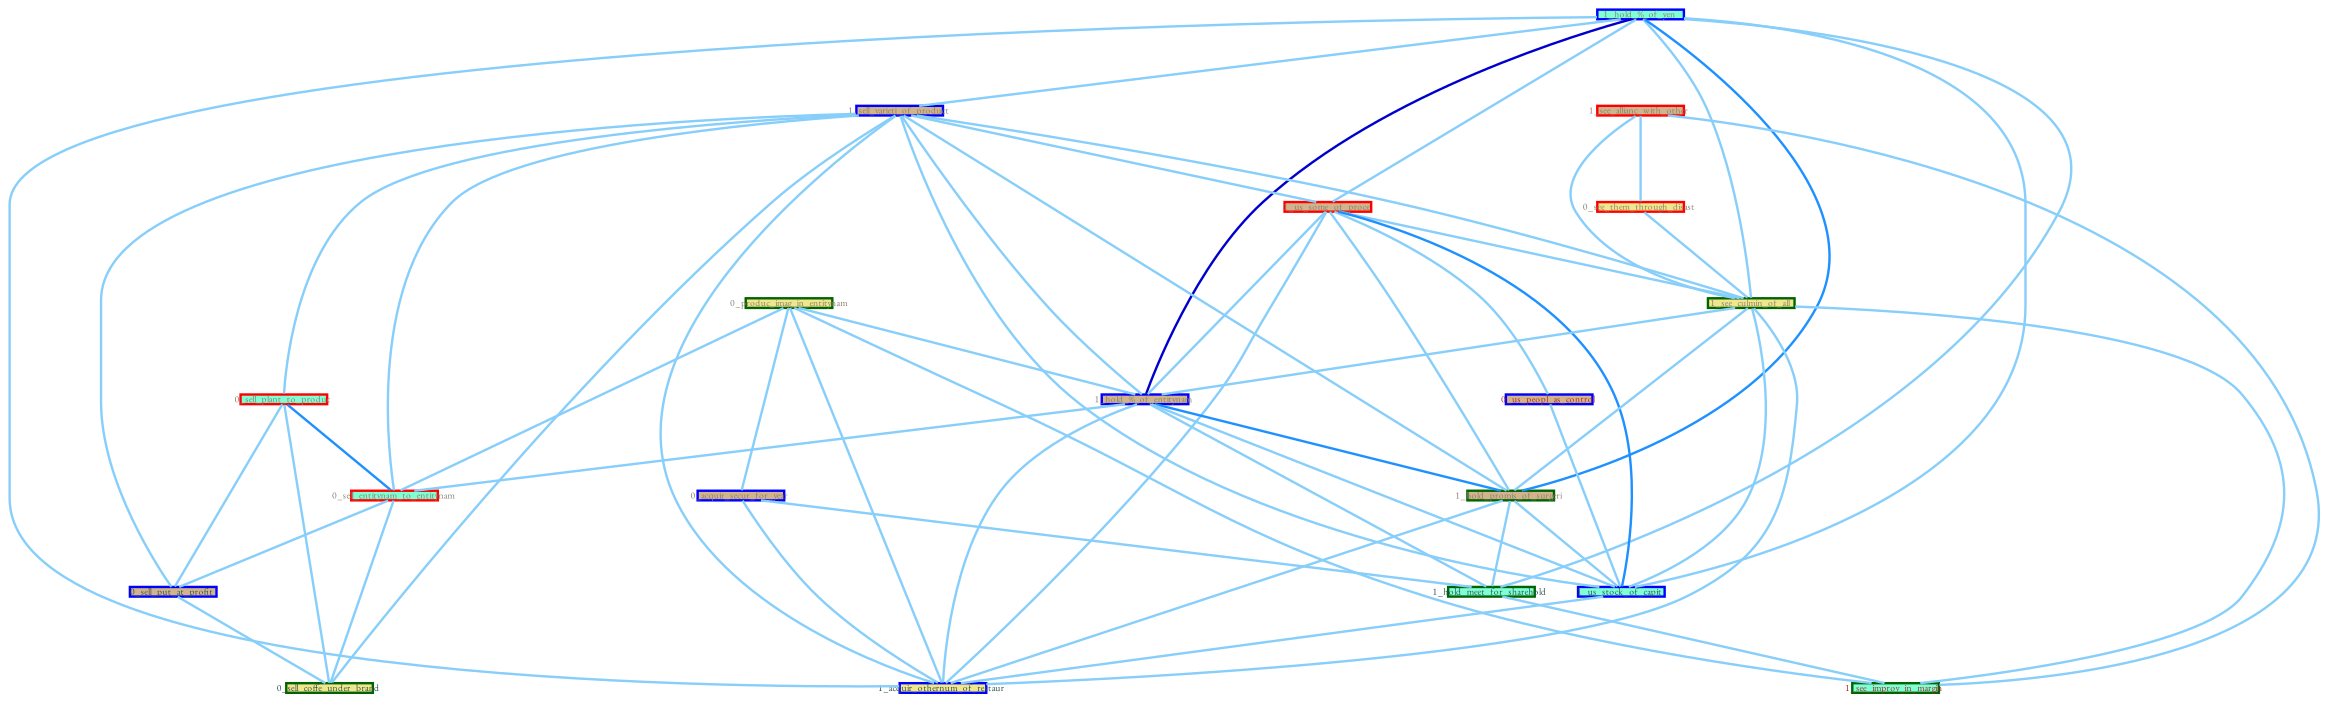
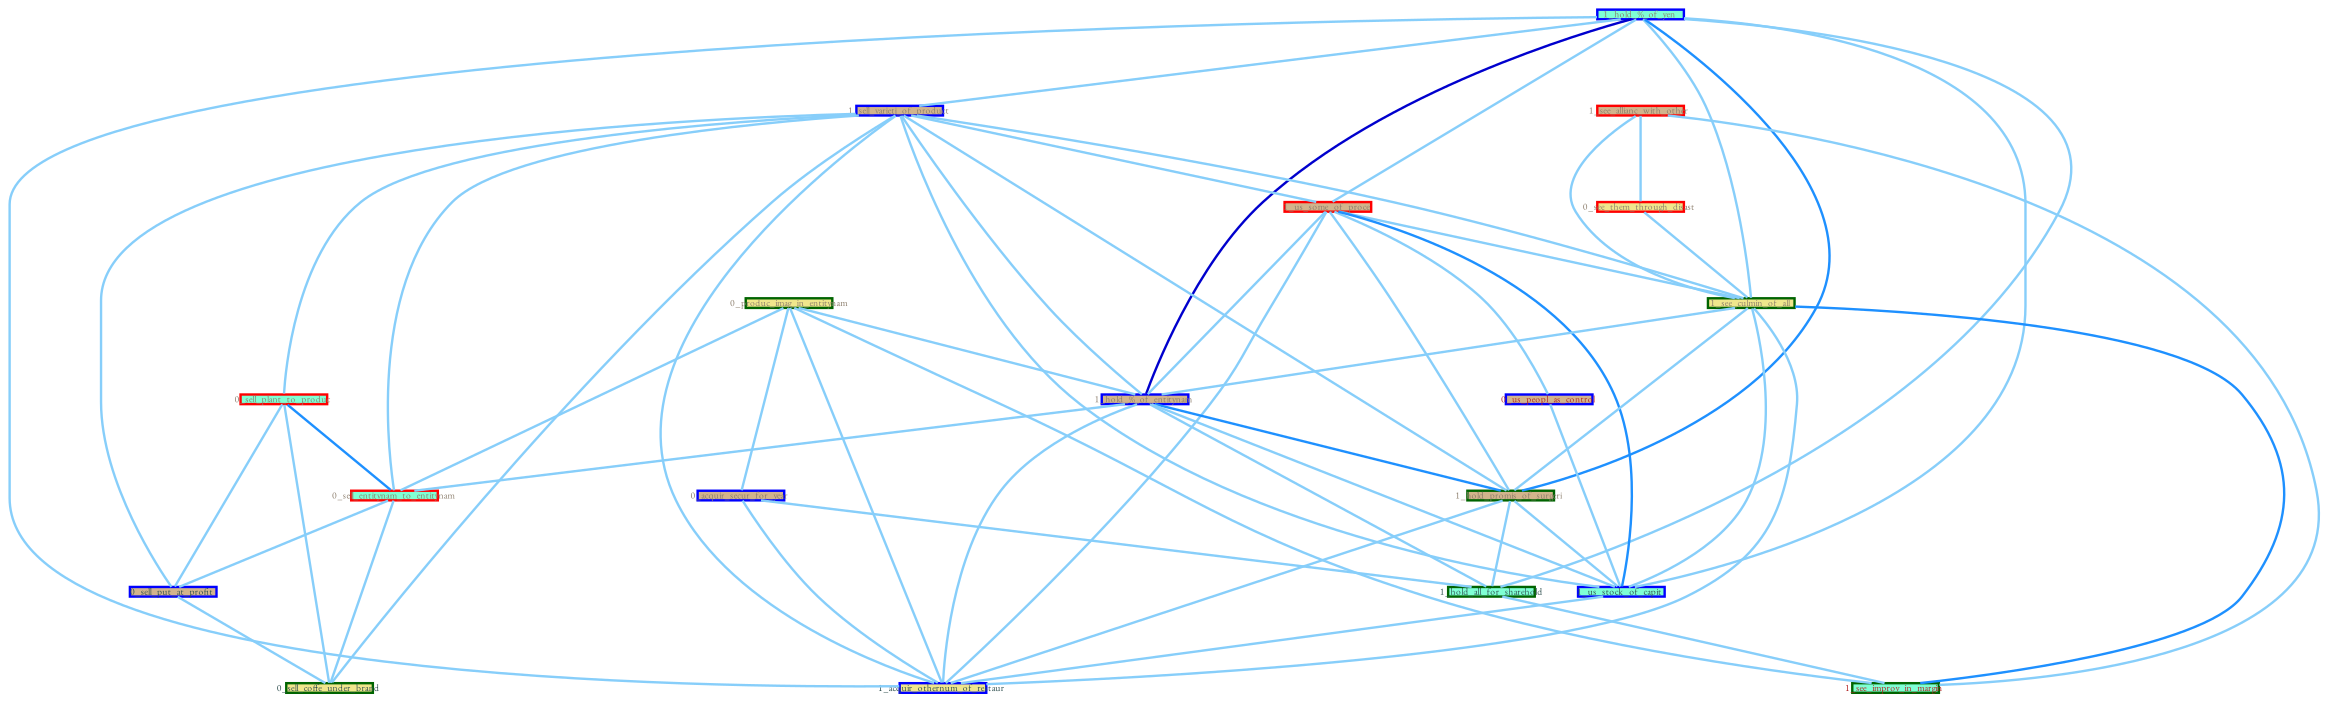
  graph {
    fontname="EB Garamond"
    node [color=blue fillcolor=tan fixedsize=true fontcolor="#8b7d6b" fontname="EB Garamond" fontsize=4 shape=polygon style=filled]
    edge [color="#87cefa" fontname="EB Garamond" w=1]
    n1 [color=darkgreen fillcolor=khaki height=.06 label="0_produc_imag_in_entitynam" width=.5]
    "1_hold_%_of_yen " [fillcolor=aquamarine height=.06 width=.5]
    "1_see_allianc_with_other " [color=red height=.06 width=.5]
    "1_sell_varieti_of_product " [height=.06 width=.5]
    "0_acquir_secur_for_year " [height=.06 width=.5]
    "0_see_them_through_disast " [color=red fillcolor=khaki height=.06 width=.5]
    "1_us_some_of_proce " [color=red height=.06 width=.5]
    "0_sell_plant_to_produc " [color=red fillcolor=aquamarine height=.06 width=.5]
    "1_see_culmin_of_all " [color=darkgreen fillcolor=khaki height=.06 width=.5]
    "1_hold_%_of_entitynam " [height=.06 width=.5]
    "0_sell_entitynam_to_entitynam " [color=red fillcolor=aquamarine height=.06 width=.5]
    "1_hold_promis_of_surgeri " [color=darkgreen height=.06 width=.5]
    "0_us_peopl_as_control " [fontcolor="#b22222" height=.06 width=.5]
    "1_see_improv_in_margin " [color=darkgreen fillcolor=aquamarine fontcolor="#b22222" height=.06 width=.5]
    "1_acquir_othernum_of_restaur " [fillcolor=khaki fontcolor="#2f4f4f" height=.06 width=.5]
    "1_us_stock_of_capit " [fillcolor=aquamarine fontcolor="#2f4f4f" height=.06 width=.5]
-   "1_hold_meet_for_sharehold " [color=darkgreen fillcolor=aquamarine fontcolor="#2f4f4f" height=.06 width=.5]
+   "1_hold_meet_for_sharehold " [color=darkgreen fillcolor=aquamarine fontcolor="#2f4f4f" height=.06 width=.5 label="1_hold_all_for_sharehold"]
    "0_sell_put_at_profit " [fontcolor="#2f4f4f" height=.06 width=.5]
    "0_sell_coffe_under_brand " [color=darkgreen fillcolor=khaki fontcolor="#2f4f4f" height=.06 width=.5]
    subgraph sub_1 {
      n1
      "1_hold_%_of_yen "
      "1_see_allianc_with_other "
      "1_sell_varieti_of_product "
      "0_acquir_secur_for_year "
      "0_see_them_through_disast "
      "1_us_some_of_proce "
      "0_sell_plant_to_produc "
      "1_see_culmin_of_all "
      "1_hold_%_of_entitynam "
      "0_sell_entitynam_to_entitynam "
      "1_hold_promis_of_surgeri "
    }
    subgraph sub_2 {
      "0_us_peopl_as_control "
      "1_see_improv_in_margin "
    }
    n1 -- "0_acquir_secur_for_year "
    n1 -- "1_hold_%_of_entitynam "
    n1 -- "0_sell_entitynam_to_entitynam "
    n1 -- "1_see_improv_in_margin "
    n1 -- "1_acquir_othernum_of_restaur "
    "1_hold_%_of_yen " -- "1_sell_varieti_of_product "
    "1_hold_%_of_yen " -- "1_us_some_of_proce "
    "1_hold_%_of_yen " -- "1_see_culmin_of_all "
    "1_hold_%_of_yen " -- "1_hold_%_of_entitynam " [color="#0000cd" w=3]
    "1_hold_%_of_yen " -- "1_hold_promis_of_surgeri " [color="#1e90ff" w=2]
    "1_hold_%_of_yen " -- "1_acquir_othernum_of_restaur "
    "1_hold_%_of_yen " -- "1_us_stock_of_capit "
    "1_hold_%_of_yen " -- "1_hold_meet_for_sharehold "
    "1_see_allianc_with_other " -- "0_see_them_through_disast "
    "1_see_allianc_with_other " -- "1_see_culmin_of_all "
    "1_see_allianc_with_other " -- "1_see_improv_in_margin "
    "1_sell_varieti_of_product " -- "1_us_some_of_proce "
    "1_sell_varieti_of_product " -- "0_sell_plant_to_produc "
    "1_sell_varieti_of_product " -- "1_see_culmin_of_all "
    "1_sell_varieti_of_product " -- "1_hold_%_of_entitynam "
    "1_sell_varieti_of_product " -- "0_sell_entitynam_to_entitynam "
    "1_sell_varieti_of_product " -- "1_hold_promis_of_surgeri "
    "1_sell_varieti_of_product " -- "1_acquir_othernum_of_restaur "
    "1_sell_varieti_of_product " -- "1_us_stock_of_capit "
    "1_sell_varieti_of_product " -- "0_sell_put_at_profit "
    "1_sell_varieti_of_product " -- "0_sell_coffe_under_brand "
    "0_acquir_secur_for_year " -- "1_acquir_othernum_of_restaur "
    "0_acquir_secur_for_year " -- "1_hold_meet_for_sharehold "
    "0_see_them_through_disast " -- "1_see_culmin_of_all "
    "1_us_some_of_proce " -- "1_see_culmin_of_all "
    "1_us_some_of_proce " -- "1_hold_%_of_entitynam "
    "1_us_some_of_proce " -- "1_hold_promis_of_surgeri "
    "1_us_some_of_proce " -- "0_us_peopl_as_control "
    "1_us_some_of_proce " -- "1_acquir_othernum_of_restaur "
    "1_us_some_of_proce " -- "1_us_stock_of_capit " [color="#1e90ff" w=2]
    "0_sell_plant_to_produc " -- "0_sell_entitynam_to_entitynam " [color="#1e90ff" w=2]
    "0_sell_plant_to_produc " -- "0_sell_put_at_profit "
    "0_sell_plant_to_produc " -- "0_sell_coffe_under_brand "
    "1_see_culmin_of_all " -- "1_hold_%_of_entitynam "
    "1_see_culmin_of_all " -- "1_hold_promis_of_surgeri "
-   "1_see_culmin_of_all " -- "1_see_improv_in_margin "
+   "1_see_culmin_of_all " -- "1_see_improv_in_margin " [color="#1e90ff"]
    "1_see_culmin_of_all " -- "1_acquir_othernum_of_restaur "
    "1_see_culmin_of_all " -- "1_us_stock_of_capit "
    "1_hold_%_of_entitynam " -- "0_sell_entitynam_to_entitynam "
    "1_hold_%_of_entitynam " -- "1_hold_promis_of_surgeri " [color="#1e90ff" w=2]
    "1_hold_%_of_entitynam " -- "1_acquir_othernum_of_restaur "
    "1_hold_%_of_entitynam " -- "1_us_stock_of_capit "
    "1_hold_%_of_entitynam " -- "1_hold_meet_for_sharehold "
    "0_sell_entitynam_to_entitynam " -- "0_sell_put_at_profit "
    "0_sell_entitynam_to_entitynam " -- "0_sell_coffe_under_brand "
    "1_hold_promis_of_surgeri " -- "1_acquir_othernum_of_restaur "
    "1_hold_promis_of_surgeri " -- "1_us_stock_of_capit "
    "1_hold_promis_of_surgeri " -- "1_hold_meet_for_sharehold "
    "0_us_peopl_as_control " -- "1_us_stock_of_capit "
    "1_us_stock_of_capit " -- "1_acquir_othernum_of_restaur "
    "1_hold_meet_for_sharehold " -- "1_see_improv_in_margin "
    "0_sell_put_at_profit " -- "0_sell_coffe_under_brand "
  }
